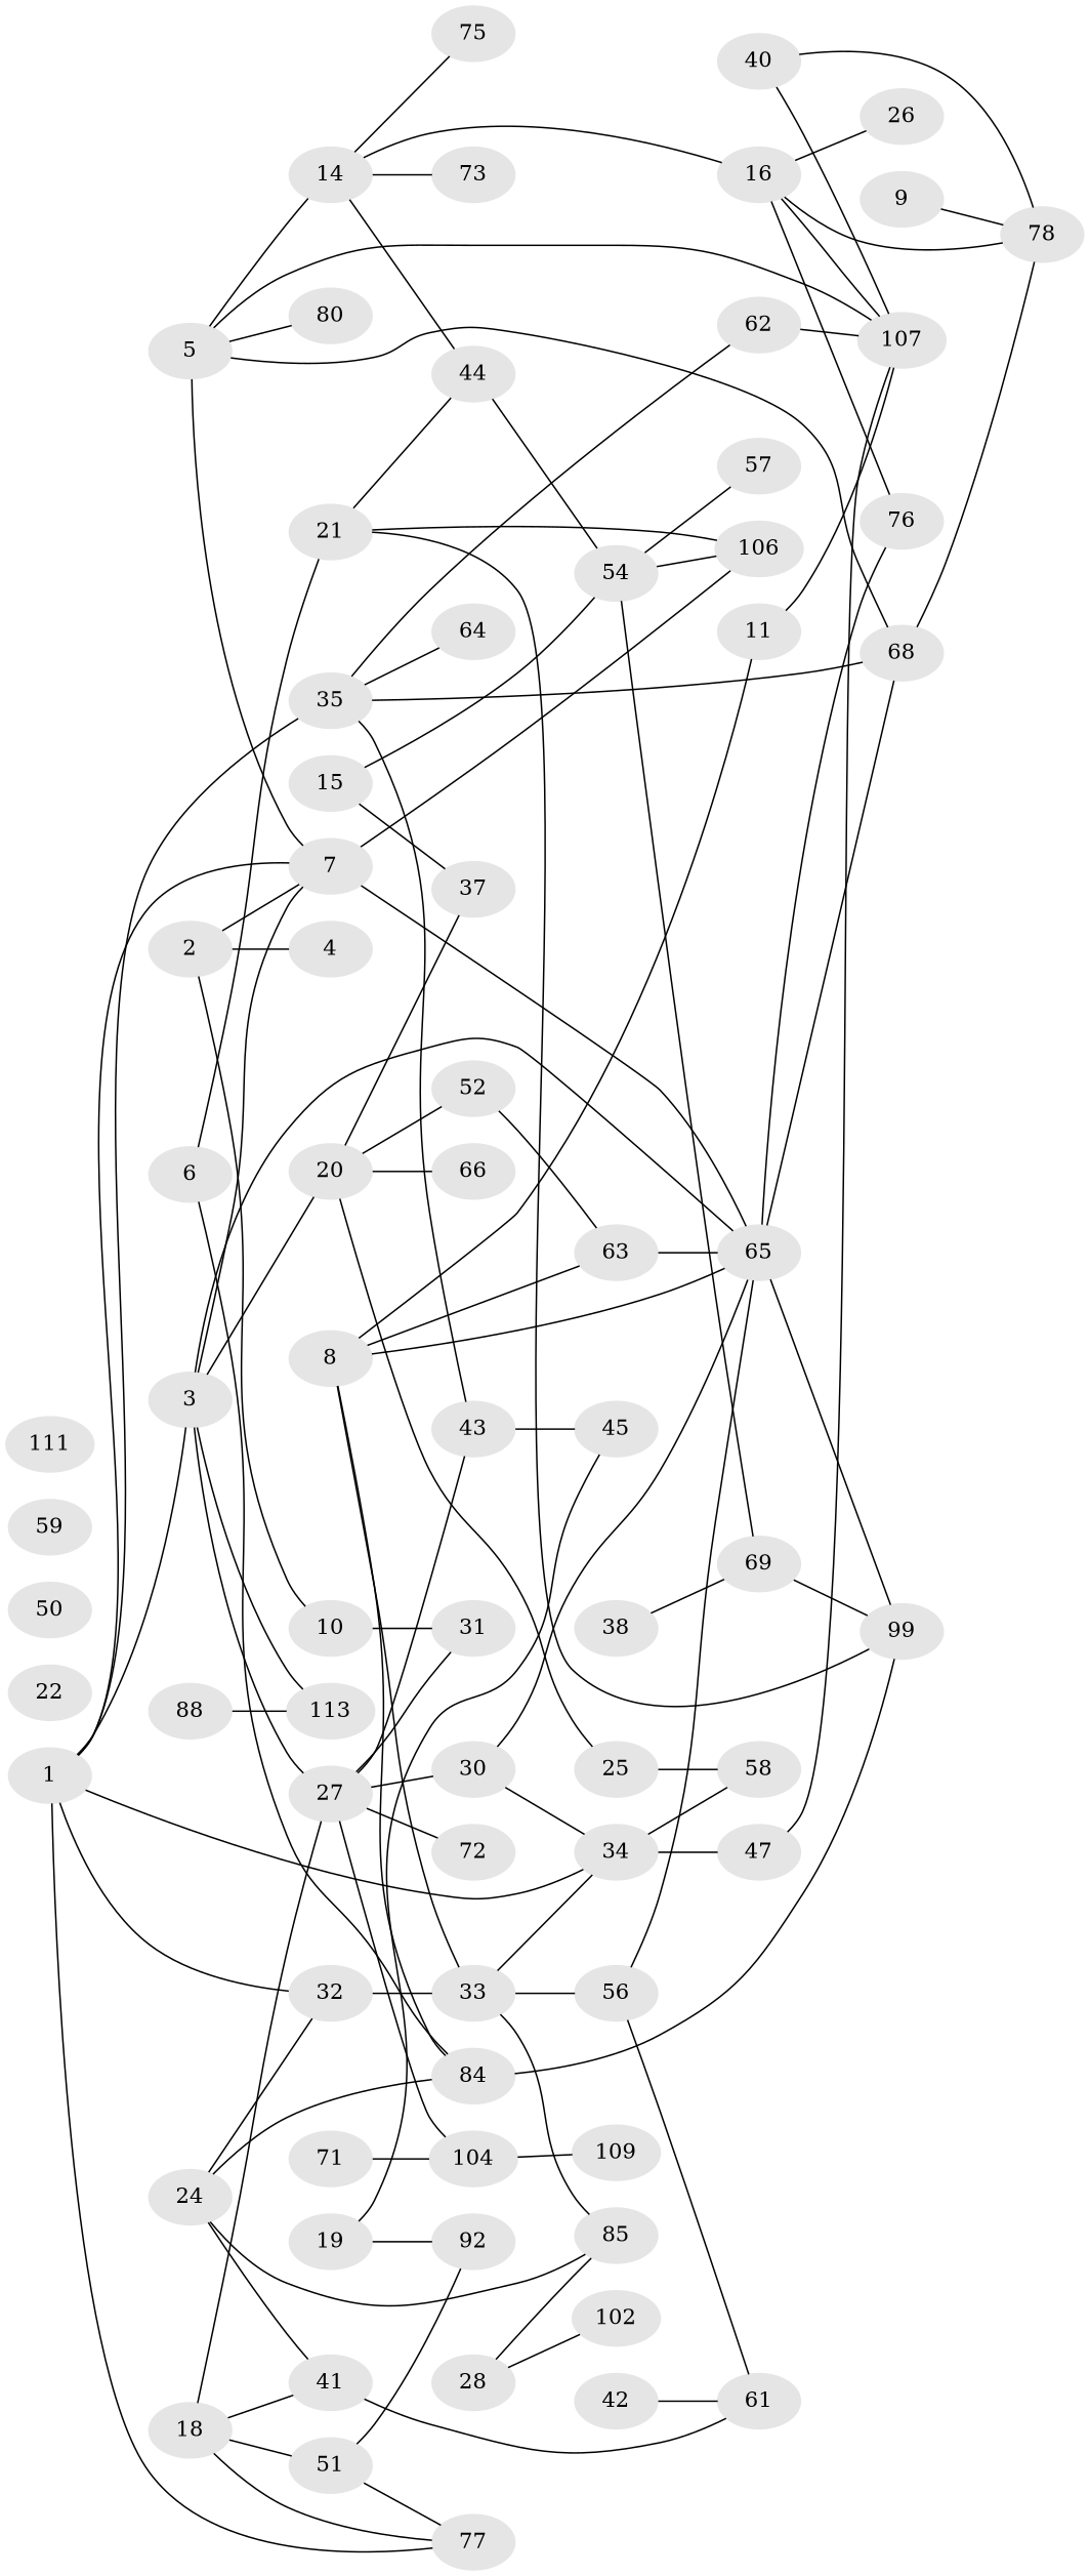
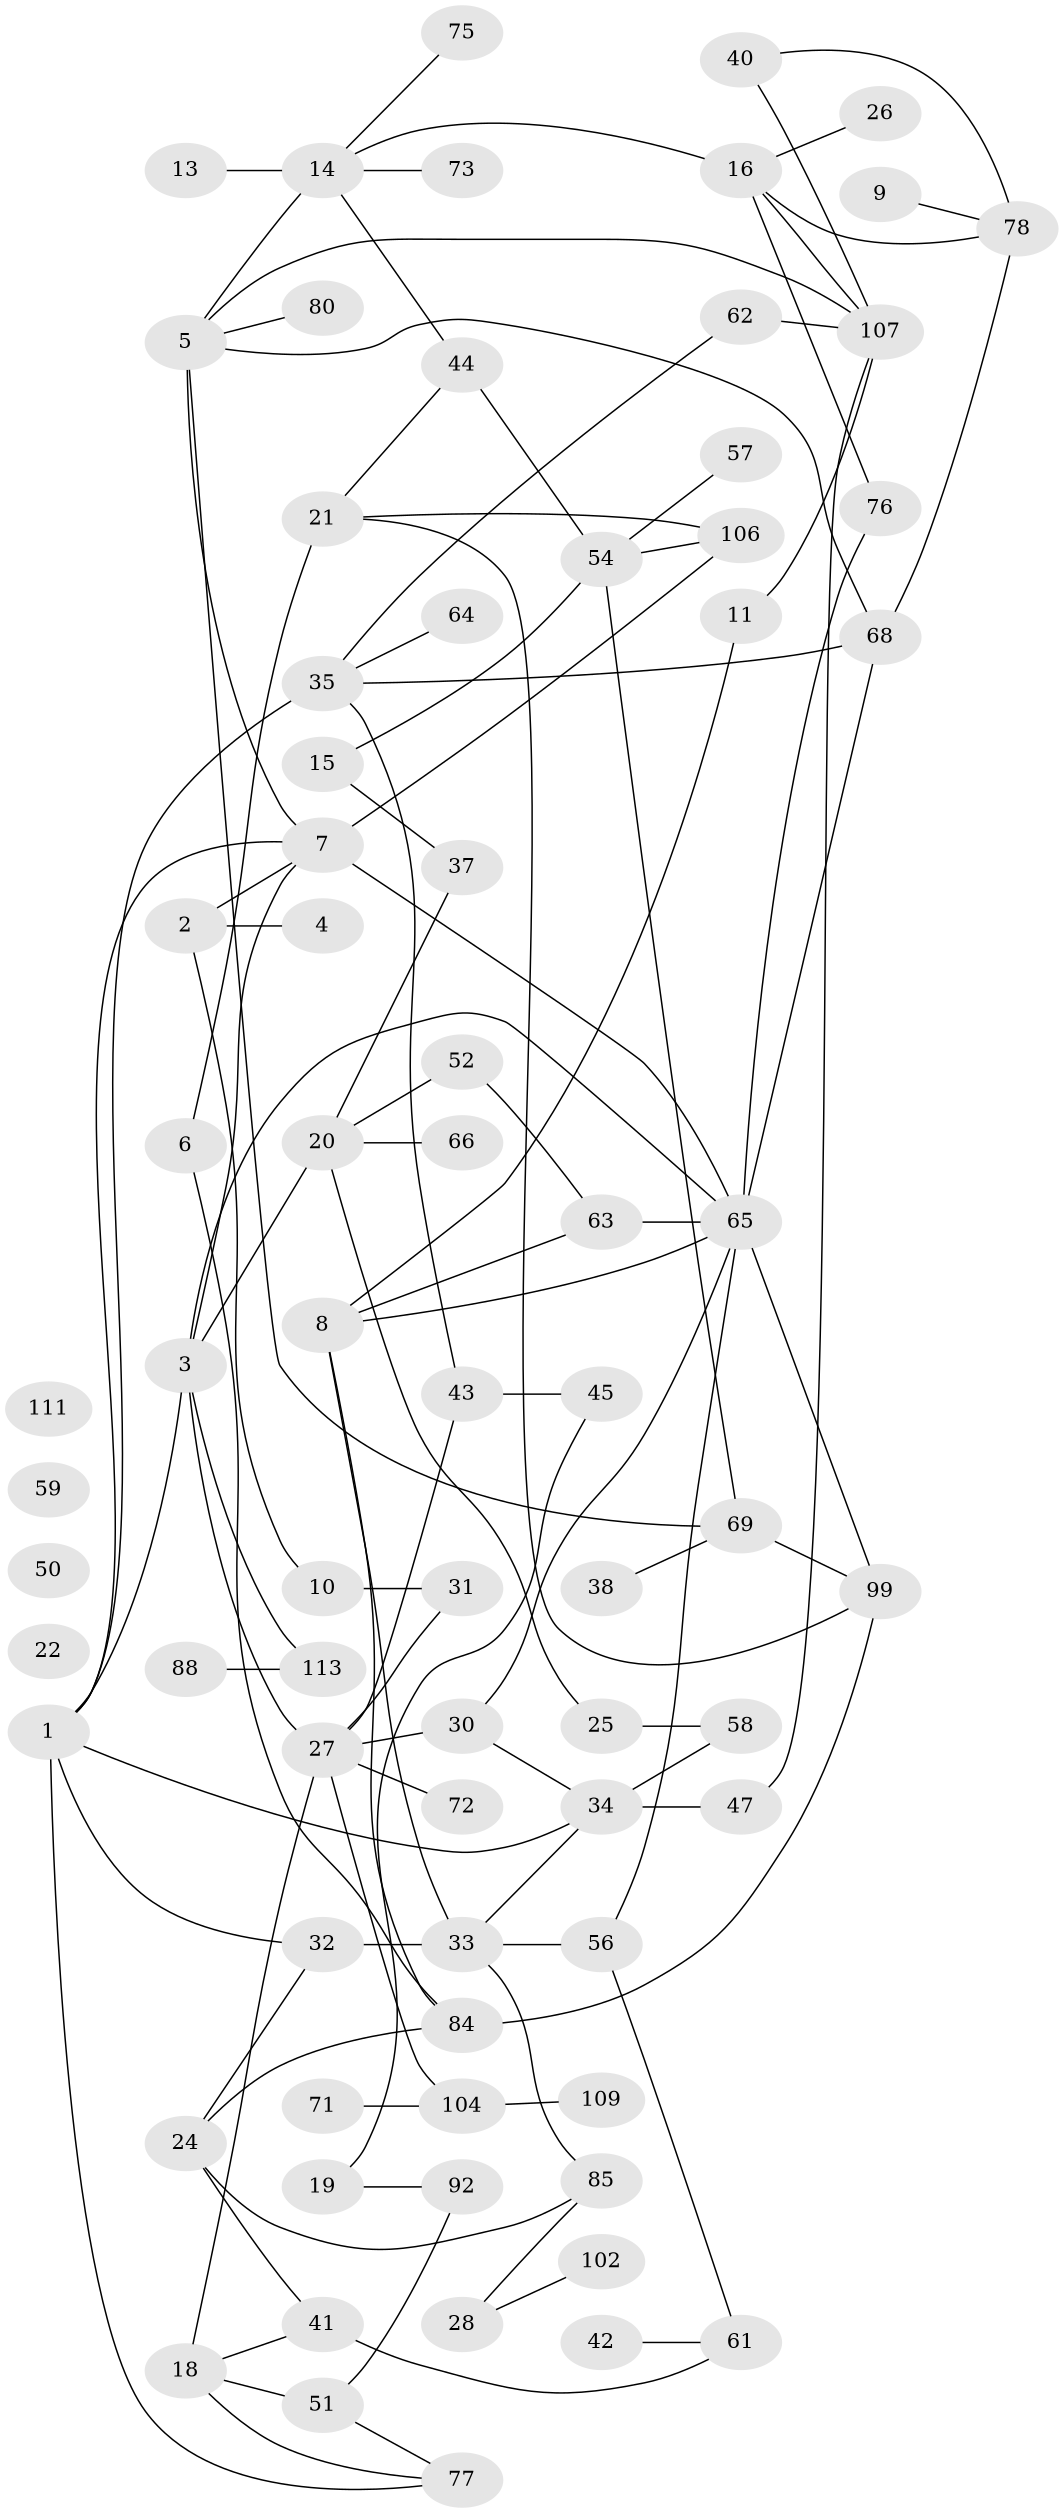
  graph {
    rankdir=LR
    node [color=gray90 style=filled]
    1 [super="+36"]
    3 [super="+67"]
    7 [super="+49"]
    32
    34 [super="+53"]
    35 [super="+86"]
    77
    20 [super="+70"]
    27 [super="+46"]
    65 [super="+90"]
    113
    106
    33 [super="+103"]
    58
    47
    68
    43 [super="+89"]
    62
    64
    2 [super="+110"]
    4
    10
    31 [super="+101"]
    37 [super="+39"]
    25 [super="+93"]
    52
    66
    30 [super="+48"]
    72
    104 [super="+114"]
    76
    99
    5 [super="+12"]
    14 [super="+94"]
    69 [super="+79"]
    80 [super="+115"]
    107 [super="+116"]
    16 [super="+81"]
    44
    73
    75
    78 [super="+108"]
    21 [super="+55"]
    6
    84 [super="+97"]
    8 [super="+29"]
    11
    63 [super="+74"]
    85
    56 [super="+83"]
    9
    71 [super="+105"]
+   13 [super="+19"]
    26
    54 [super="+98"]
    15 [super="+60"]
    57
    n58 [label=19]
    45
    92
    18 [super="+112"]
    41 [super="+100"]
    51 [super="+82"]
    61
    22
    24 [super="+95"]
    109
    28
    102
    38
    40 [super="+91"]
    42
    50 [super="+96"]
    59
    88
    111
    1 -- 3
    1 -- 7
    1 -- 32
    1 -- 34
    1 -- 35
    1 -- 77
    3 -- 7
    3 -- 20
    3 -- 27
    3 -- 65
    3 -- 113
    7 -- 65
    7 -- 106
    32 -- 33
    34 -- 58
    34 -- 47
    35 -- 68
    35 -- 43
    35 -- 62
    35 -- 64
    20 -- 37
    20 -- 25
    20 -- 52
    20 -- 66
    27 -- 43
    27 -- 31
    27 -- 30
    27 -- 72
    27 -- 104
    65 -- 68
    65 -- 76
    65 -- 99
    33 -- 34
    33 -- 85
    33 -- 56
    47 -- 107
    68 -- 78
    43 -- 45
    62 -- 107
    2 -- 7
    2 -- 4
    2 -- 10
    10 -- 31
    25 -- 58 [weight=2]
    52 -- 63
    30 -- 34
    30 -- 65
    104 -- 109
    5 -- 7
    5 -- 68
    5 -- 14
+   5 -- 69
    5 -- 80
    5 -- 107
    14 -- 16
    14 -- 44
    14 -- 73
    14 -- 75
    69 -- 99
    16 -- 76
    16 -- 107
    16 -- 78
    16 -- 26
    44 -- 54
    21 -- 106
    21 -- 99
    21 -- 44
    6 -- 21
    6 -- 84
    84 -- 99
    8 -- 65
    8 -- 33
    8 -- 84
    8 -- 11
    8 -- 63
    11 -- 107
    63 -- 65
    56 -- 65
    56 -- 61
    9 -- 78
    71 -- 104
+   13 -- 14
    54 -- 106
    54 -- 69
    54 -- 57
    15 -- 37
    15 -- 54
    n58 -- 45
    n58 -- 92
    18 -- 77
    18 -- 27
    18 -- 41
    18 -- 51
    41 -- 61
    51 -- 77
    51 -- 92
    24 -- 32
    24 -- 84
    24 -- 85
    24 -- 41
    28 -- 85
    28 -- 102
    38 -- 69
    40 -- 107
    40 -- 78
    42 -- 61
    88 -- 113
  }
